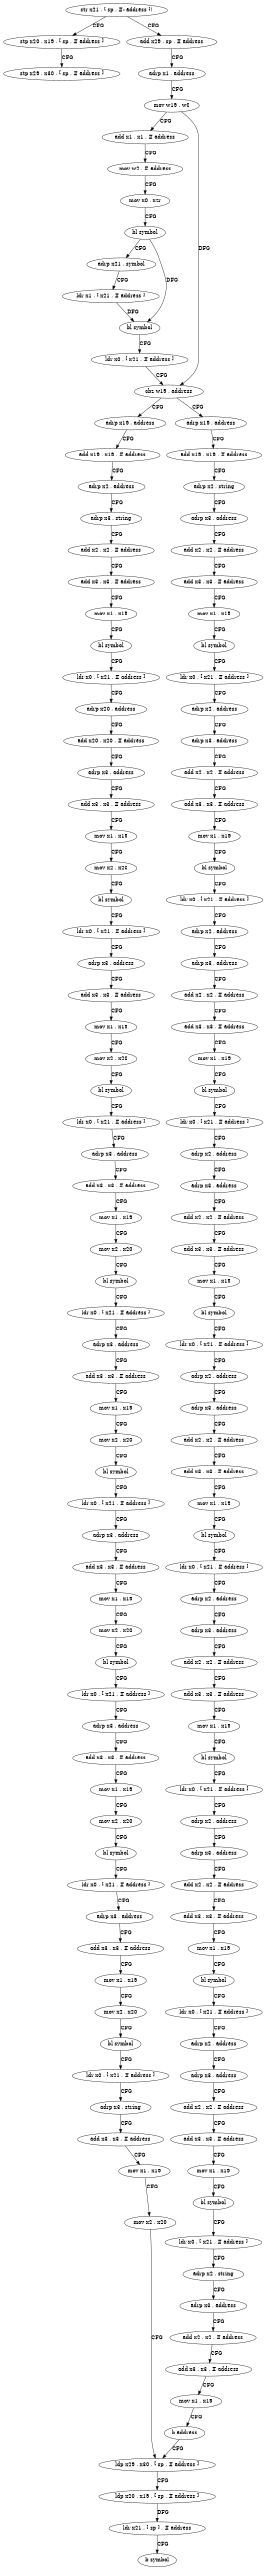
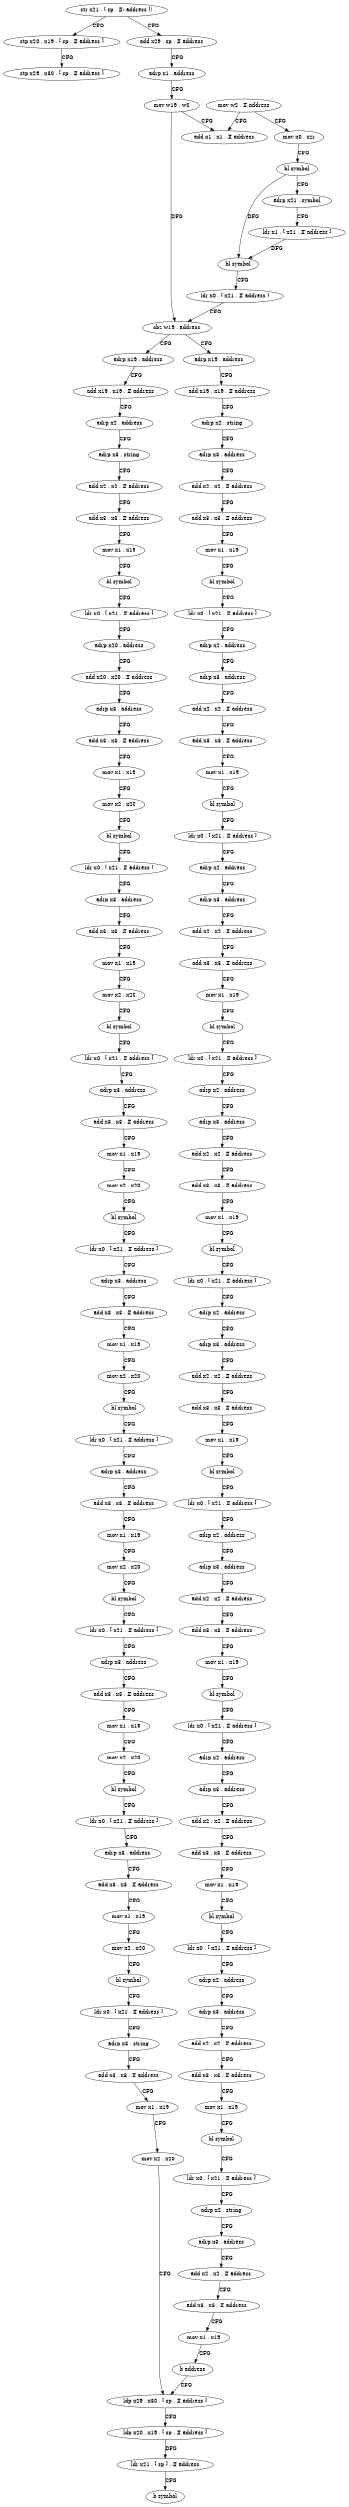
  digraph {
    n1 [label="str x21 , [ sp , #- address ]!"]
    n2 [label="stp x20 , x19 , [ sp , # address ]"]
    n3 [label="add x29 , sp , # address"]
    n4 [label="stp x29 , x30 , [ sp , # address ]"]
    n5 [label="adrp x1 , address"]
    n6 [label="mov w19 , w0"]
    n7 [label="add x1 , x1 , # address"]
    n8 [label="cbz w19 , address"]
    n9 [label="mov w2 , # address"]
    n10 [label="adrp x19 , address"]
    n11 [label="adrp x19 , address"]
    n12 [label="mov x0 , xzr"]
    n13 [label="bl symbol"]
    n14 [label="adrp x21 , symbol"]
    n15 [label="bl symbol"]
    n16 [label="ldr x1 , [ x21 , # address ]"]
    n17 [label="ldr x0 , [ x21 , # address ]"]
    n18 [label="add x19 , x19 , # address"]
    n19 [label="add x19 , x19 , # address"]
    n20 [label="adrp x2 , address"]
    n21 [label="adrp x2 , string"]
    n22 [label="adrp x3 , string"]
    n23 [label="add x2 , x2 , # address"]
    n24 [label="add x3 , x3 , # address"]
    n25 [label="mov x1 , x19"]
    n26 [label="bl symbol"]
    n27 [label="ldr x0 , [ x21 , # address ]"]
    n28 [label="adrp x20 , address"]
    n29 [label="add x20 , x20 , # address"]
    n30 [label="adrp x3 , address"]
    n31 [label="add x3 , x3 , # address"]
    n32 [label="mov x1 , x19"]
    n33 [label="mov x2 , x20"]
    n34 [label="bl symbol"]
    n35 [label="ldr x0 , [ x21 , # address ]"]
    n36 [label="adrp x3 , address"]
    n37 [label="add x3 , x3 , # address"]
    n38 [label="mov x1 , x19"]
    n39 [label="mov x2 , x20"]
    n40 [label="bl symbol"]
    n41 [label="ldr x0 , [ x21 , # address ]"]
    n42 [label="adrp x3 , address"]
    n43 [label="add x3 , x3 , # address"]
    n44 [label="mov x1 , x19"]
    n45 [label="mov x2 , x20"]
    n46 [label="bl symbol"]
    n47 [label="ldr x0 , [ x21 , # address ]"]
    n48 [label="adrp x3 , address"]
    n49 [label="add x3 , x3 , # address"]
    n50 [label="mov x1 , x19"]
    n51 [label="mov x2 , x20"]
    n52 [label="bl symbol"]
    n53 [label="ldr x0 , [ x21 , # address ]"]
    n54 [label="adrp x3 , address"]
    n55 [label="add x3 , x3 , # address"]
    n56 [label="mov x1 , x19"]
    n57 [label="mov x2 , x20"]
    n58 [label="bl symbol"]
    n59 [label="ldr x0 , [ x21 , # address ]"]
    n60 [label="adrp x3 , address"]
    n61 [label="add x3 , x3 , # address"]
    n62 [label="mov x1 , x19"]
    n63 [label="mov x2 , x20"]
    n64 [label="bl symbol"]
    n65 [label="ldr x0 , [ x21 , # address ]"]
    n66 [label="adrp x3 , address"]
    n67 [label="add x3 , x3 , # address"]
    n68 [label="mov x1 , x19"]
    n69 [label="mov x2 , x20"]
    n70 [label="bl symbol"]
    n71 [label="ldr x0 , [ x21 , # address ]"]
    n72 [label="adrp x3 , string"]
    n73 [label="add x3 , x3 , # address"]
    n74 [label="mov x1 , x19"]
    n75 [label="mov x2 , x20"]
    n76 [label="ldp x29 , x30 , [ sp , # address ]"]
    n77 [label="ldp x20 , x19 , [ sp , # address ]"]
    n78 [label="ldr x21 , [ sp ] , # address"]
    n79 [label="adrp x3 , address"]
    n80 [label="add x2 , x2 , # address"]
    n81 [label="add x3 , x3 , # address"]
    n82 [label="mov x1 , x19"]
    n83 [label="bl symbol"]
    n84 [label="ldr x0 , [ x21 , # address ]"]
    n85 [label="adrp x2 , address"]
    n86 [label="adrp x3 , address"]
    n87 [label="add x2 , x2 , # address"]
    n88 [label="add x3 , x3 , # address"]
    n89 [label="mov x1 , x19"]
    n90 [label="bl symbol"]
    n91 [label="ldr x0 , [ x21 , # address ]"]
    n92 [label="adrp x2 , address"]
    n93 [label="adrp x3 , address"]
    n94 [label="add x2 , x2 , # address"]
    n95 [label="add x3 , x3 , # address"]
    n96 [label="mov x1 , x19"]
    n97 [label="bl symbol"]
    n98 [label="ldr x0 , [ x21 , # address ]"]
    n99 [label="adrp x2 , address"]
    n100 [label="adrp x3 , address"]
    n101 [label="add x2 , x2 , # address"]
    n102 [label="add x3 , x3 , # address"]
    n103 [label="mov x1 , x19"]
    n104 [label="bl symbol"]
    n105 [label="ldr x0 , [ x21 , # address ]"]
    n106 [label="adrp x2 , address"]
    n107 [label="adrp x3 , address"]
    n108 [label="add x2 , x2 , # address"]
    n109 [label="add x3 , x3 , # address"]
    n110 [label="mov x1 , x19"]
    n111 [label="bl symbol"]
    n112 [label="ldr x0 , [ x21 , # address ]"]
    n113 [label="adrp x2 , address"]
    n114 [label="adrp x3 , address"]
    n115 [label="add x2 , x2 , # address"]
    n116 [label="add x3 , x3 , # address"]
    n117 [label="mov x1 , x19"]
    n118 [label="bl symbol"]
    n119 [label="ldr x0 , [ x21 , # address ]"]
    n120 [label="adrp x2 , address"]
    n121 [label="adrp x3 , address"]
    n122 [label="add x2 , x2 , # address"]
    n123 [label="add x3 , x3 , # address"]
    n124 [label="mov x1 , x19"]
    n125 [label="bl symbol"]
    n126 [label="ldr x0 , [ x21 , # address ]"]
    n127 [label="adrp x2 , address"]
    n128 [label="adrp x3 , address"]
    n129 [label="add x2 , x2 , # address"]
    n130 [label="add x3 , x3 , # address"]
    n131 [label="mov x1 , x19"]
    n132 [label="bl symbol"]
    n133 [label="ldr x0 , [ x21 , # address ]"]
    n134 [label="adrp x2 , string"]
    n135 [label="adrp x3 , address"]
    n136 [label="add x2 , x2 , # address"]
    n137 [label="add x3 , x3 , # address"]
    n138 [label="mov x1 , x19"]
    n139 [label="b address"]
    n140 [label="b symbol"]
    n1 -> n2 [label=CFG]
    n1 -> n3 [label=CFG]
    n2 -> n4 [label=CFG]
    n3 -> n5 [label=CFG]
    n5 -> n6 [label=CFG]
    n6 -> n7 [label=CFG]
    n6 -> n8 [label=DFG]
-   n7 -> n9 [label=CFG]
+   n9 -> n7 [label=CFG]
    n8 -> n10 [label=CFG]
    n8 -> n11 [label=CFG]
    n9 -> n12 [label=CFG]
    n10 -> n18 [label=CFG]
    n11 -> n19 [label=CFG]
    n12 -> n13 [label=CFG]
    n13 -> n14 [label=CFG]
    n13 -> n15 [label=DFG]
    n14 -> n16 [label=CFG]
    n15 -> n17 [label=CFG]
    n16 -> n15 [label=DFG]
    n17 -> n8 [label=CFG]
    n18 -> n20 [label=CFG]
    n19 -> n21 [label=CFG]
    n20 -> n22 [label=CFG]
    n21 -> n79 [label=CFG]
    n22 -> n23 [label=CFG]
    n23 -> n24 [label=CFG]
    n24 -> n25 [label=CFG]
    n25 -> n26 [label=CFG]
    n26 -> n27 [label=CFG]
    n27 -> n28 [label=CFG]
    n28 -> n29 [label=CFG]
    n29 -> n30 [label=CFG]
    n30 -> n31 [label=CFG]
    n31 -> n32 [label=CFG]
    n32 -> n33 [label=CFG]
    n33 -> n34 [label=CFG]
    n34 -> n35 [label=CFG]
    n35 -> n36 [label=CFG]
    n36 -> n37 [label=CFG]
    n37 -> n38 [label=CFG]
    n38 -> n39 [label=CFG]
    n39 -> n40 [label=CFG]
    n40 -> n41 [label=CFG]
    n41 -> n42 [label=CFG]
    n42 -> n43 [label=CFG]
    n43 -> n44 [label=CFG]
    n44 -> n45 [label=CFG]
    n45 -> n46 [label=CFG]
    n46 -> n47 [label=CFG]
    n47 -> n48 [label=CFG]
    n48 -> n49 [label=CFG]
    n49 -> n50 [label=CFG]
    n50 -> n51 [label=CFG]
    n51 -> n52 [label=CFG]
    n52 -> n53 [label=CFG]
    n53 -> n54 [label=CFG]
    n54 -> n55 [label=CFG]
    n55 -> n56 [label=CFG]
    n56 -> n57 [label=CFG]
    n57 -> n58 [label=CFG]
    n58 -> n59 [label=CFG]
    n59 -> n60 [label=CFG]
    n60 -> n61 [label=CFG]
    n61 -> n62 [label=CFG]
    n62 -> n63 [label=CFG]
    n63 -> n64 [label=CFG]
    n64 -> n65 [label=CFG]
    n65 -> n66 [label=CFG]
    n66 -> n67 [label=CFG]
    n67 -> n68 [label=CFG]
    n68 -> n69 [label=CFG]
    n69 -> n70 [label=CFG]
    n70 -> n71 [label=CFG]
    n71 -> n72 [label=CFG]
    n72 -> n73 [label=CFG]
    n73 -> n74 [label=CFG]
    n74 -> n75 [label=CFG]
    n75 -> n76 [label=CFG]
    n76 -> n77 [label=CFG]
    n77 -> n78 [label=DFG]
    n78 -> n140 [label=CFG]
    n79 -> n80 [label=CFG]
    n80 -> n81 [label=CFG]
    n81 -> n82 [label=CFG]
    n82 -> n83 [label=CFG]
    n83 -> n84 [label=CFG]
    n84 -> n85 [label=CFG]
    n85 -> n86 [label=CFG]
    n86 -> n87 [label=CFG]
    n87 -> n88 [label=CFG]
    n88 -> n89 [label=CFG]
    n89 -> n90 [label=CFG]
    n90 -> n91 [label=CFG]
    n91 -> n92 [label=CFG]
    n92 -> n93 [label=CFG]
    n93 -> n94 [label=CFG]
    n94 -> n95 [label=CFG]
    n95 -> n96 [label=CFG]
    n96 -> n97 [label=CFG]
    n97 -> n98 [label=CFG]
    n98 -> n99 [label=CFG]
    n99 -> n100 [label=CFG]
    n100 -> n101 [label=CFG]
    n101 -> n102 [label=CFG]
    n102 -> n103 [label=CFG]
    n103 -> n104 [label=CFG]
    n104 -> n105 [label=CFG]
    n105 -> n106 [label=CFG]
    n106 -> n107 [label=CFG]
    n107 -> n108 [label=CFG]
    n108 -> n109 [label=CFG]
    n109 -> n110 [label=CFG]
    n110 -> n111 [label=CFG]
    n111 -> n112 [label=CFG]
    n112 -> n113 [label=CFG]
    n113 -> n114 [label=CFG]
    n114 -> n115 [label=CFG]
    n115 -> n116 [label=CFG]
    n116 -> n117 [label=CFG]
    n117 -> n118 [label=CFG]
    n118 -> n119 [label=CFG]
    n119 -> n120 [label=CFG]
    n120 -> n121 [label=CFG]
    n121 -> n122 [label=CFG]
    n122 -> n123 [label=CFG]
    n123 -> n124 [label=CFG]
    n124 -> n125 [label=CFG]
    n125 -> n126 [label=CFG]
    n126 -> n127 [label=CFG]
    n127 -> n128 [label=CFG]
    n128 -> n129 [label=CFG]
    n129 -> n130 [label=CFG]
    n130 -> n131 [label=CFG]
    n131 -> n132 [label=CFG]
    n132 -> n133 [label=CFG]
    n133 -> n134 [label=CFG]
    n134 -> n135 [label=CFG]
    n135 -> n136 [label=CFG]
    n136 -> n137 [label=CFG]
    n137 -> n138 [label=CFG]
    n138 -> n139 [label=CFG]
    n139 -> n76 [label=CFG]
  }
